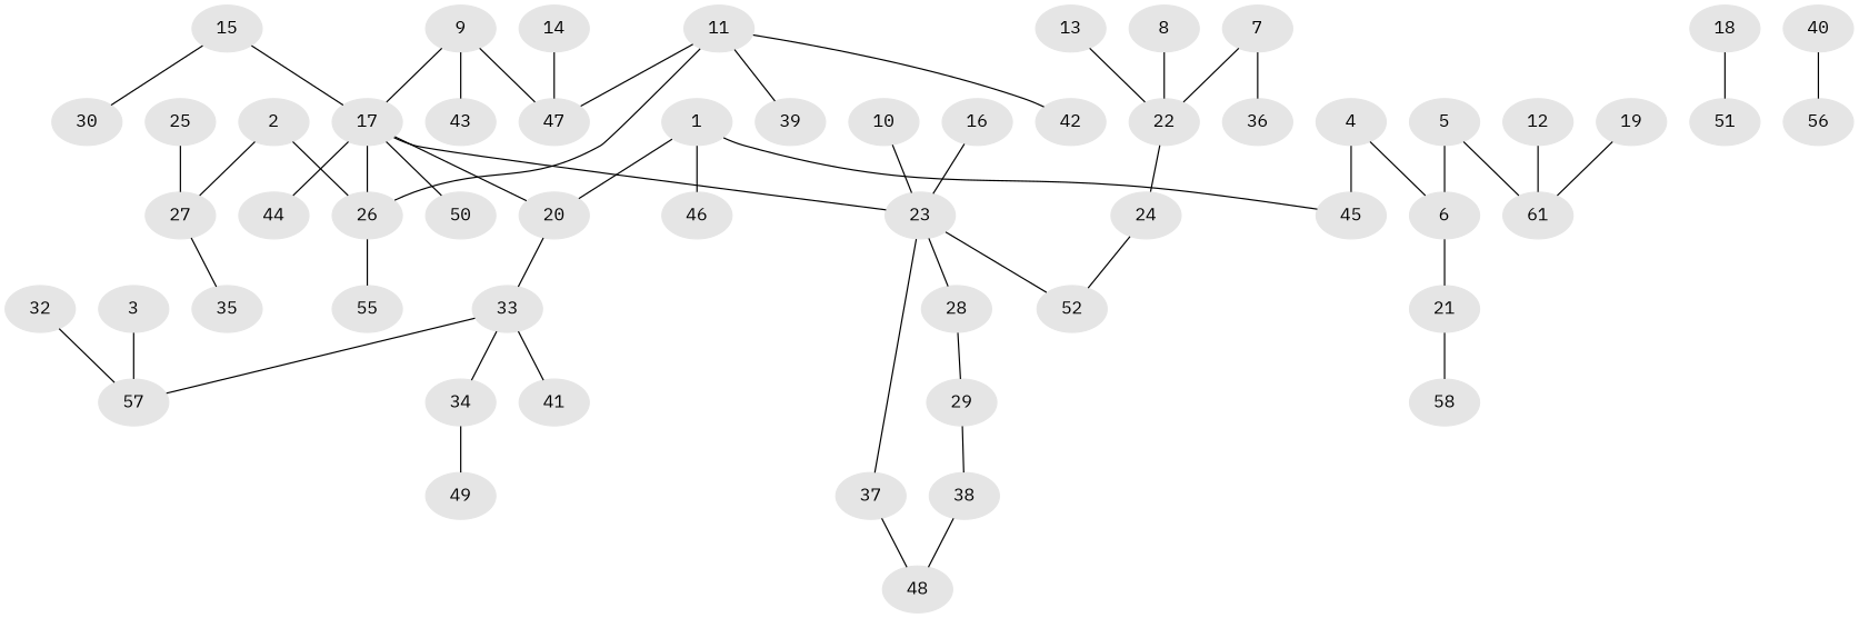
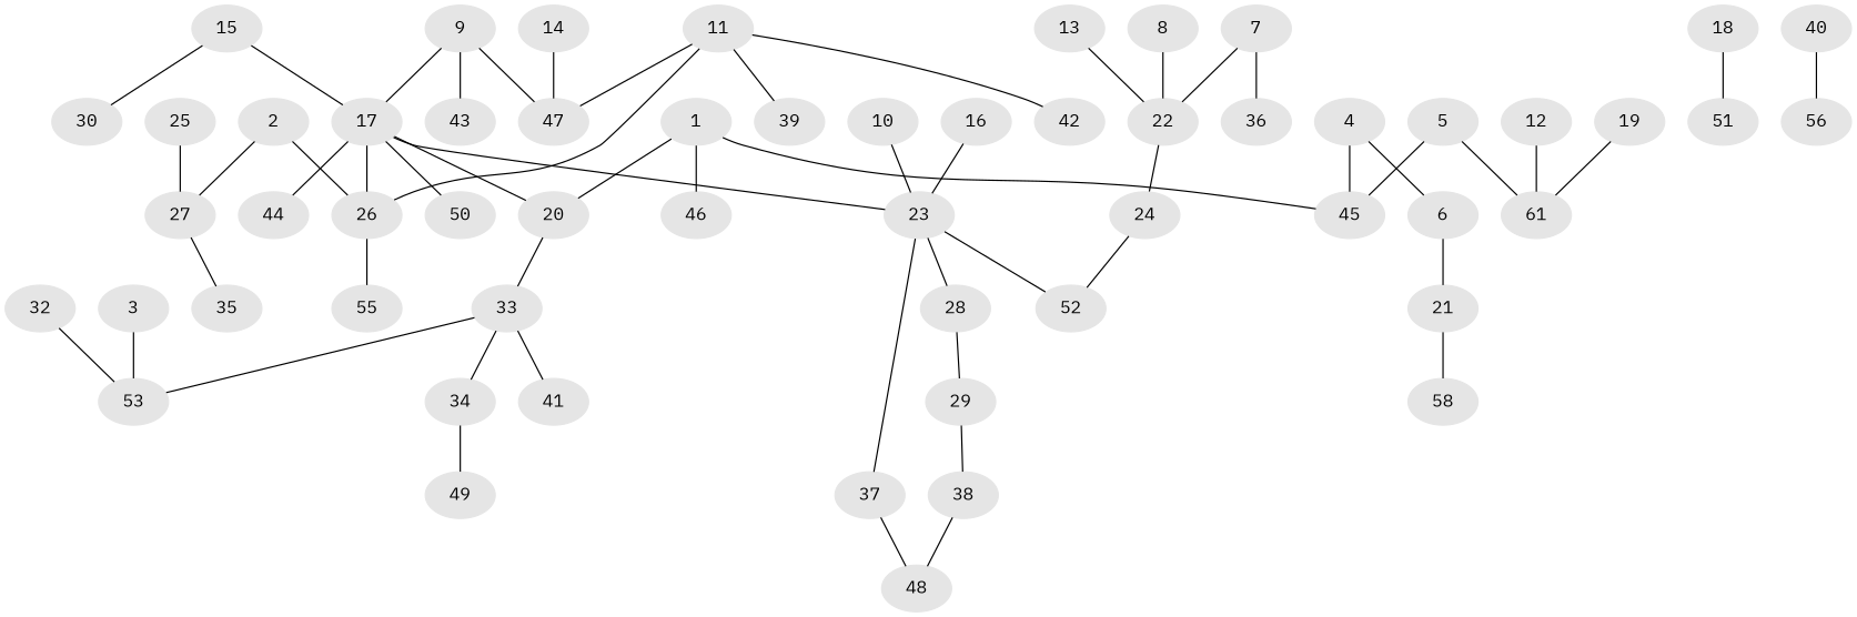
  graph {
    fontname="IBM Plex Mono"
    node [color=gray90 fontname="IBM Plex Mono" style=filled]
    edge [fontname="IBM Plex Mono" weight=1.0]
    1
    20
    45
    46
    33
    2
    26
    27
    55
    35
    3
-   53 [label=57]
+   53
    4
    6
    21
    5
    n17 [label=61]
    n18 [label=58]
    7
    22
    36
    24
    8
    9
    17
    43
    47
    23
    44
    50
    10
    28
    37
    52
    11
    39
    42
    12
    13
    14
    15
    30
    16
    18
    51
    19
    34
    41
    29
    48
    25
    38
    32
    49
    40
    56
    1 -- 20
    1 -- 45
    1 -- 46
    20 -- 33
    33 -- 53
    33 -- 34
    33 -- 41
    2 -- 26
    2 -- 27
    26 -- 55
    27 -- 35
    3 -- 53
    4 -- 45
    4 -- 6
    6 -- 21
    21 -- n18
-   5 -- 6
+   5 -- 45
    5 -- n17
    7 -- 22
    7 -- 36
    22 -- 24
    24 -- 52
    8 -- 22
    9 -- 17
    9 -- 43
    9 -- 47
    17 -- 20
    17 -- 26
    17 -- 23
    17 -- 44
    17 -- 50
    23 -- 28
    23 -- 37
    23 -- 52
    10 -- 23
    28 -- 29
    37 -- 48
    11 -- 26
    11 -- 47
    11 -- 39
    11 -- 42
    12 -- n17
    13 -- 22
    14 -- 47
    15 -- 17
    15 -- 30
    16 -- 23
    18 -- 51
    19 -- n17
    34 -- 49
    29 -- 38
    25 -- 27
    38 -- 48
    32 -- 53
    40 -- 56
  }
